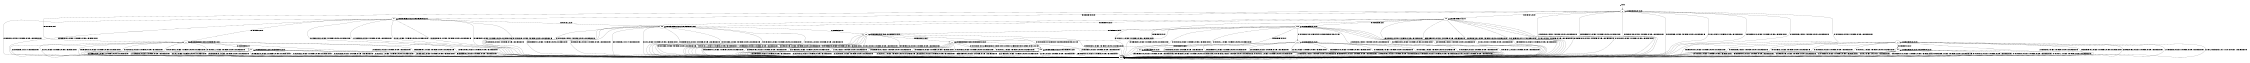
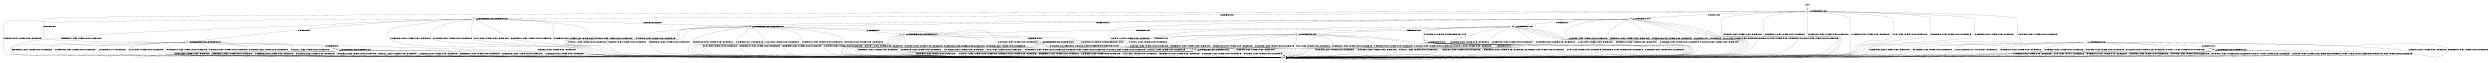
  digraph {
    fontname=Lato
    node [fontname=Lato]
    edge [fontname=Lato]
    n1 [height=s0 label=__starts8 shape=none width=s0]
    ss5
    ss4
    ss7
    ss9
    ss14
    ss8
    ss1
    ss13
    ss0
    ss2
    ss10
    ss3
    ss11
    ss12
    ss6
    n1 -> ss5
    ss5 -> ss5 [label="ApplicationDataEmpty/Empty"]
    ss5 -> ss4 [label="HeartbeatRequest/Empty"]
    ss5 -> ss7 [label="ServerHelloDHE/Empty"]
    ss5 -> ss9 [label="ServerHelloRSA/Empty"]
    ss5 -> ss14 [label="ApplicationData/Alert Fatal (Unexpected message) & ConnectionClosed"]
    ss5 -> ss14 [label="CertificateRequest/Alert Fatal (Unexpected message) & ConnectionClosed"]
    ss5 -> ss14 [label="ChangeCipherSpec/Alert Fatal (Unexpected message) & ConnectionClosed"]
    ss5 -> ss14 [label="EmptyCertificate/Alert Fatal (Unexpected message) & ConnectionClosed"]
    ss5 -> ss14 [label="Finished/Alert Fatal (Unexpected message) & ConnectionClosed"]
    ss5 -> ss14 [label="HeartbeatResponse/Alert Fatal (Unexpected message) & ConnectionClosed"]
    ss5 -> ss14 [label="ServerCertificate/Alert Fatal (Unexpected message) & ConnectionClosed"]
    ss5 -> ss14 [label="ServerHelloDone/Alert Fatal (Unexpected message) & ConnectionClosed"]
    ss4 -> ss4 [label="ApplicationDataEmpty/Empty"]
    ss4 -> ss4 [label="HeartbeatRequest/Empty"]
    ss4 -> ss7 [label="ServerHelloDHE/Empty"]
    ss4 -> ss14 [label="ApplicationData/Alert Fatal (Unexpected message) & ConnectionClosed"]
    ss4 -> ss14 [label="CertificateRequest/Alert Fatal (Unexpected message) & ConnectionClosed"]
    ss4 -> ss14 [label="ChangeCipherSpec/Alert Fatal (Unexpected message) & ConnectionClosed"]
    ss4 -> ss14 [label="EmptyCertificate/Alert Fatal (Unexpected message) & ConnectionClosed"]
    ss4 -> ss14 [label="Finished/Alert Fatal (Unexpected message) & ConnectionClosed"]
    ss4 -> ss14 [label="HeartbeatResponse/Alert Fatal (Unexpected message) & ConnectionClosed"]
    ss4 -> ss14 [label="ServerCertificate/Alert Fatal (Unexpected message) & ConnectionClosed"]
    ss4 -> ss14 [label="ServerHelloDone/Alert Fatal (Unexpected message) & ConnectionClosed"]
-   ss4 -> ss8 [label="ServerHelloRSA/Empty"]
+   ss4 -> ss8 [label="ApplicationData/ConnectionClosed"]
    ss7 -> ss7 [label="ApplicationDataEmpty/Empty"]
    ss7 -> ss7 [label="HeartbeatRequest/Empty"]
    ss7 -> ss14 [label="ApplicationData/Alert Fatal (Unexpected message) & ConnectionClosed"]
    ss7 -> ss14 [label="CertificateRequest/Alert Fatal (Unexpected message) & ConnectionClosed"]
    ss7 -> ss14 [label="ChangeCipherSpec/Alert Fatal (Unexpected message) & ConnectionClosed"]
    ss7 -> ss14 [label="EmptyCertificate/Alertss2.ss71ConnectionClosed"]
    ss7 -> ss14 [label="Finished/Alert Fatal (Unexpected message) & ConnectionClosed"]
    ss7 -> ss14 [label="HeartbeatResponse/Alert Fatal (Unexpected message) & ConnectionClosed"]
    ss7 -> ss14 [label="ServerHelloDHE/Alert Fatal (Unexpected message) & ConnectionClosed"]
    ss7 -> ss14 [label="ServerHelloDone/Alert Fatal (Unexpected message) & ConnectionClosed"]
    ss7 -> ss14 [label="ServerHelloRSA/Alert Fatal (Unexpected message) & ConnectionClosed"]
    ss7 -> ss1 [label="ServerCertificate/Empty"]
    ss9 -> ss9 [label="ApplicationDataEmpty/Empty"]
    ss9 -> ss14 [label="ApplicationData/Alert Fatal (Unexpected message) & ConnectionClosed"]
    ss9 -> ss14 [label="CertificateRequest/Alert Fatal (Unexpected message) & ConnectionClosed"]
    ss9 -> ss14 [label="ChangeCipherSpec/Alert Fatal (Unexpected message) & ConnectionClosed"]
    ss9 -> ss14 [label="EmptyCertificate/Alertss2.ss71ConnectionClosed"]
    ss9 -> ss14 [label="Finished/Alert Fatal (Unexpected message) & ConnectionClosed"]
    ss9 -> ss14 [label="HeartbeatResponse/Alert Fatal (Unexpected message) & ConnectionClosed"]
    ss9 -> ss14 [label="ServerHelloDHE/Alert Fatal (Unexpected message) & ConnectionClosed"]
    ss9 -> ss14 [label="ServerHelloDone/Alert Fatal (Unexpected message) & ConnectionClosed"]
    ss9 -> ss14 [label="ServerHelloRSA/Alert Fatal (Unexpected message) & ConnectionClosed"]
    ss9 -> ss8 [label="HeartbeatRequest/Empty"]
    ss9 -> ss13 [label="ServerCertificate/Empty"]
    ss14 -> ss14 [label="ApplicationData/ConnectionClosed"]
    ss14 -> ss14 [label="ApplicationDataEmpty/ConnectionClosed"]
    ss14 -> ss14 [label="CertificateRequest/ConnectionClosed"]
    ss14 -> ss14 [label="ChangeCipherSpec/ConnectionClosed"]
    ss14 -> ss14 [label="EmptyCertificate/ConnectionClosed"]
    ss14 -> ss14 [label="Finished/ConnectionClosed"]
    ss14 -> ss14 [label="HeartbeatRequest/ConnectionClosed"]
    ss14 -> ss14 [label="HeartbeatResponse/ConnectionClosed"]
    ss14 -> ss14 [label="ServerCertificate/ConnectionClosed"]
    ss14 -> ss14 [label="ServerHelloDHE/ConnectionClosed"]
    ss14 -> ss14 [label="ServerHelloDone/ConnectionClosed"]
    ss14 -> ss14 [label="ServerHelloRSA/ConnectionClosed"]
    ss8 -> ss14 [label="ApplicationData/Alert Fatal (Unexpected message) & ConnectionClosed"]
    ss8 -> ss14 [label="CertificateRequest/Alert Fatal (Unexpected message) & ConnectionClosed"]
    ss8 -> ss14 [label="ChangeCipherSpec/Alert Fatal (Unexpected message) & ConnectionClosed"]
    ss8 -> ss14 [label="EmptyCertificate/Alertss2.ss71ConnectionClosed"]
    ss8 -> ss14 [label="Finished/Alert Fatal (Unexpected message) & ConnectionClosed"]
    ss8 -> ss14 [label="HeartbeatResponse/Alert Fatal (Unexpected message) & ConnectionClosed"]
    ss8 -> ss14 [label="ServerHelloDHE/Alert Fatal (Unexpected message) & ConnectionClosed"]
    ss8 -> ss14 [label="ServerHelloDone/Alert Fatal (Unexpected message) & ConnectionClosed"]
    ss8 -> ss14 [label="ServerHelloRSA/Alert Fatal (Unexpected message) & ConnectionClosed"]
    ss8 -> ss8 [label="ApplicationDataEmpty/Empty"]
    ss8 -> ss8 [label="HeartbeatRequest/Empty"]
    ss8 -> ss12 [label="ServerCertificate/Empty"]
    ss1 -> ss14 [label="ApplicationData/Alert Fatal (Unexpected message) & ConnectionClosed"]
    ss1 -> ss14 [label="CertificateRequest/Alert Fatal (Unexpected message) & ConnectionClosed"]
    ss1 -> ss14 [label="ChangeCipherSpec/Alert Fatal (Unexpected message) & ConnectionClosed"]
    ss1 -> ss14 [label="EmptyCertificate/Alert Fatal (Unexpected message) & ConnectionClosed"]
    ss1 -> ss14 [label="Finished/Alert Fatal (Unexpected message) & ConnectionClosed"]
    ss1 -> ss14 [label="HeartbeatResponse/Alert Fatal (Unexpected message) & ConnectionClosed"]
    ss1 -> ss14 [label="ServerCertificate/Alert Fatal (Unexpected message) & ConnectionClosed"]
    ss1 -> ss14 [label="ServerHelloDHE/Alert Fatal (Unexpected message) & ConnectionClosed"]
    ss1 -> ss14 [label="ServerHelloDone/Alert Fatal (Unexpected message) & ConnectionClosed"]
    ss1 -> ss14 [label="ServerHelloRSA/Alert Fatal (Unexpected message) & ConnectionClosed"]
    ss1 -> ss1 [label="ApplicationDataEmpty/Empty"]
    ss1 -> ss1 [label="HeartbeatRequest/Empty"]
    ss13 -> ss14 [label="ApplicationData/Alert Fatal (Unexpected message) & ConnectionClosed"]
    ss13 -> ss14 [label="ChangeCipherSpec/Alert Fatal (Unexpected message) & ConnectionClosed"]
    ss13 -> ss14 [label="EmptyCertificate/Alert Fatal (Unexpected message) & ConnectionClosed"]
    ss13 -> ss14 [label="Finished/Alert Fatal (Unexpected message) & ConnectionClosed"]
    ss13 -> ss14 [label="HeartbeatResponse/Alert Fatal (Unexpected message) & ConnectionClosed"]
    ss13 -> ss14 [label="ServerCertificate/Alert Fatal (Unexpected message) & ConnectionClosed"]
    ss13 -> ss14 [label="ServerHelloDHE/Alert Fatal (Unexpected message) & ConnectionClosed"]
    ss13 -> ss14 [label="ServerHelloRSA/Alert Fatal (Unexpected message) & ConnectionClosed"]
    ss13 -> ss13 [label="ApplicationDataEmpty/Empty"]
    ss13 -> ss3 [label="CertificateRequest/Empty"]
    ss13 -> ss11 [label="ServerHelloDone/HandshakeClientKeyExchangeChangeCipherSpec & Finished"]
    ss13 -> ss12 [label="HeartbeatRequest/Empty"]
    ss0 -> ss14 [label="ApplicationData/Alert Fatal (Unexpected message) & ConnectionClosed"]
    ss0 -> ss14 [label="CertificateRequest/Alert Fatal (Unexpected message) & ConnectionClosed"]
    ss0 -> ss14 [label="ChangeCipherSpec/Alert Fatal (Unexpected message) & ConnectionClosed"]
    ss0 -> ss14 [label="EmptyCertificate/Alert Fatal (Unexpected message) & ConnectionClosed"]
    ss0 -> ss14 [label="Finished/Alert Fatal (Internal error) & ConnectionClosed"]
    ss0 -> ss14 [label="HeartbeatResponse/Alert Fatal (Unexpected message) & ConnectionClosed"]
    ss0 -> ss14 [label="ServerCertificate/Alert Fatal (Unexpected message) & ConnectionClosed"]
    ss0 -> ss14 [label="ServerHelloDHE/Alert Fatal (Unexpected message) & ConnectionClosed"]
    ss0 -> ss14 [label="ServerHelloDone/Alert Fatal (Unexpected message) & ConnectionClosed"]
    ss0 -> ss14 [label="ServerHelloRSA/Alert Fatal (Unexpected message) & ConnectionClosed"]
    ss0 -> ss0 [label="ApplicationDataEmpty/Empty"]
    ss0 -> ss0 [label="HeartbeatRequest/Empty"]
    ss2 -> ss14 [label="ApplicationData/Alert Fatal (Unexpected message) & ConnectionClosed"]
    ss2 -> ss14 [label="CertificateRequest/Alert Fatal (Unexpected message) & ConnectionClosed"]
    ss2 -> ss14 [label="ChangeCipherSpec/Alert Fatal (Unexpected message) & ConnectionClosed"]
    ss2 -> ss14 [label="EmptyCertificate/Alert Fatal (Unexpected message) & ConnectionClosed"]
    ss2 -> ss14 [label="Finished/Alert Fatal (Unexpected message) & ConnectionClosed"]
    ss2 -> ss14 [label="HeartbeatResponse/Alert Fatal (Unexpected message) & ConnectionClosed"]
    ss2 -> ss14 [label="ServerCertificate/Alert Fatal (Unexpected message) & ConnectionClosed"]
    ss2 -> ss14 [label="ServerHelloDHE/Alert Fatal (Unexpected message) & ConnectionClosed"]
    ss2 -> ss14 [label="ServerHelloRSA/Alert Fatal (Unexpected message) & ConnectionClosed"]
    ss2 -> ss2 [label="ApplicationDataEmpty/Empty"]
    ss2 -> ss2 [label="HeartbeatRequest/Empty"]
    ss2 -> ss10 [label="ServerHelloDone/HandshakeCertificateHandshakeClientKeyExchangeHandshakeCertificateVerifyChangeCipherSpec & Finished"]
    ss10 -> ss14 [label="ApplicationData/Alert Fatal (Unexpected message) & ConnectionClosed"]
    ss10 -> ss14 [label="CertificateRequest/Alert Fatal (Unexpected message) & ConnectionClosed"]
    ss10 -> ss14 [label="EmptyCertificate/Alert Fatal (Unexpected message) & ConnectionClosed"]
    ss10 -> ss14 [label="Finished/Alert Fatal (Unexpected message) & ConnectionClosed"]
    ss10 -> ss14 [label="HeartbeatResponse/Alert Fatal (Unexpected message) & ConnectionClosed"]
    ss10 -> ss14 [label="ServerCertificate/Alert Fatal (Unexpected message) & ConnectionClosed"]
    ss10 -> ss14 [label="ServerHelloDHE/Alert Fatal (Unexpected message) & ConnectionClosed"]
    ss10 -> ss14 [label="ServerHelloDone/Alert Fatal (Unexpected message) & ConnectionClosed"]
    ss10 -> ss14 [label="ServerHelloRSA/Alert Fatal (Unexpected message) & ConnectionClosed"]
    ss10 -> ss10 [label="ApplicationDataEmpty/Empty"]
    ss10 -> ss10 [label="HeartbeatRequest/Empty"]
    ss3 -> ss14 [label="ApplicationData/Alert Fatal (Unexpected message) & ConnectionClosed"]
    ss3 -> ss14 [label="CertificateRequest/Alert Fatal (Unexpected message) & ConnectionClosed"]
    ss3 -> ss14 [label="ChangeCipherSpec/Alert Fatal (Unexpected message) & ConnectionClosed"]
    ss3 -> ss14 [label="EmptyCertificate/Alert Fatal (Unexpected message) & ConnectionClosed"]
    ss3 -> ss14 [label="Finished/Alert Fatal (Unexpected message) & ConnectionClosed"]
    ss3 -> ss14 [label="HeartbeatResponse/Alert Fatal (Unexpected message) & ConnectionClosed"]
    ss3 -> ss14 [label="ServerCertificate/Alert Fatal (Unexpected message) & ConnectionClosed"]
    ss3 -> ss14 [label="ServerHelloDHE/Alert Fatal (Unexpected message) & ConnectionClosed"]
    ss3 -> ss14 [label="ServerHelloRSA/Alert Fatal (Unexpected message) & ConnectionClosed"]
-   ss13 -> ss2 [label="HeartbeatRequest/Empty"]
+   ss3 -> ss2 [label="HeartbeatRequest/Empty"]
    ss3 -> ss3 [label="ApplicationDataEmpty/Empty"]
    ss11 -> ss14 [label="ApplicationData/Alert Fatal (Unexpected message) & ConnectionClosed"]
    ss11 -> ss14 [label="CertificateRequest/Alert Fatal (Unexpected message) & ConnectionClosed"]
    ss11 -> ss14 [label="EmptyCertificate/Alert Fatal (Unexpected message) & ConnectionClosed"]
    ss11 -> ss14 [label="Finished/Alert Fatal (Unexpected message) & ConnectionClosed"]
    ss11 -> ss14 [label="HeartbeatResponse/Alert Fatal (Unexpected message) & ConnectionClosed"]
    ss11 -> ss14 [label="ServerCertificate/Alert Fatal (Unexpected message) & ConnectionClosed"]
    ss11 -> ss14 [label="ServerHelloDHE/Alert Fatal (Unexpected message) & ConnectionClosed"]
    ss11 -> ss14 [label="ServerHelloDone/Alert Fatal (Unexpected message) & ConnectionClosed"]
    ss11 -> ss14 [label="ServerHelloRSA/Alert Fatal (Unexpected message) & ConnectionClosed"]
    ss11 -> ss10 [label="HeartbeatRequest/Empty"]
    ss11 -> ss11 [label="ApplicationDataEmpty/Empty"]
    ss12 -> ss14 [label="ApplicationData/Alert Fatal (Unexpected message) & ConnectionClosed"]
    ss12 -> ss14 [label="ChangeCipherSpec/Alert Fatal (Unexpected message) & ConnectionClosed"]
    ss12 -> ss14 [label="EmptyCertificate/Alert Fatal (Unexpected message) & ConnectionClosed"]
    ss12 -> ss14 [label="Finished/Alert Fatal (Unexpected message) & ConnectionClosed"]
    ss12 -> ss14 [label="HeartbeatResponse/Alert Fatal (Unexpected message) & ConnectionClosed"]
    ss12 -> ss14 [label="ServerCertificate/Alert Fatal (Unexpected message) & ConnectionClosed"]
    ss12 -> ss14 [label="ServerHelloDHE/Alert Fatal (Unexpected message) & ConnectionClosed"]
    ss12 -> ss14 [label="ServerHelloRSA/Alert Fatal (Unexpected message) & ConnectionClosed"]
    ss12 -> ss2 [label="CertificateRequest/Empty"]
    ss12 -> ss10 [label="ServerHelloDone/HandshakeClientKeyExchangeChangeCipherSpec & Finished"]
    ss12 -> ss12 [label="ApplicationDataEmpty/Empty"]
    ss12 -> ss12 [label="HeartbeatRequest/Empty"]
    ss6 -> ss14 [label="ApplicationData/Alert Fatal (Unexpected message) & ConnectionClosed"]
    ss6 -> ss14 [label="CertificateRequest/Alert Fatal (Unexpected message) & ConnectionClosed"]
    ss6 -> ss14 [label="ChangeCipherSpec/Alert Fatal (Unexpected message) & ConnectionClosed"]
    ss6 -> ss14 [label="EmptyCertificate/Alert Fatal (Unexpected message) & ConnectionClosed"]
    ss6 -> ss14 [label="Finished/ApplicationData & Alert Warning (Close notify) & ConnectionClosed"]
    ss6 -> ss14 [label="HeartbeatResponse/Alert Fatal (Unexpected message) & ConnectionClosed"]
    ss6 -> ss14 [label="ServerCertificate/Alert Fatal (Unexpected message) & ConnectionClosed"]
    ss6 -> ss14 [label="ServerHelloDHE/Alert Fatal (Unexpected message) & ConnectionClosed"]
    ss6 -> ss14 [label="ServerHelloDone/Alert Fatal (Unexpected message) & ConnectionClosed"]
    ss6 -> ss14 [label="ServerHelloRSA/Alert Fatal (Unexpected message) & ConnectionClosed"]
    ss6 -> ss0 [label="HeartbeatRequest/Empty"]
    ss6 -> ss6 [label="ApplicationDataEmpty/Empty"]
  }
